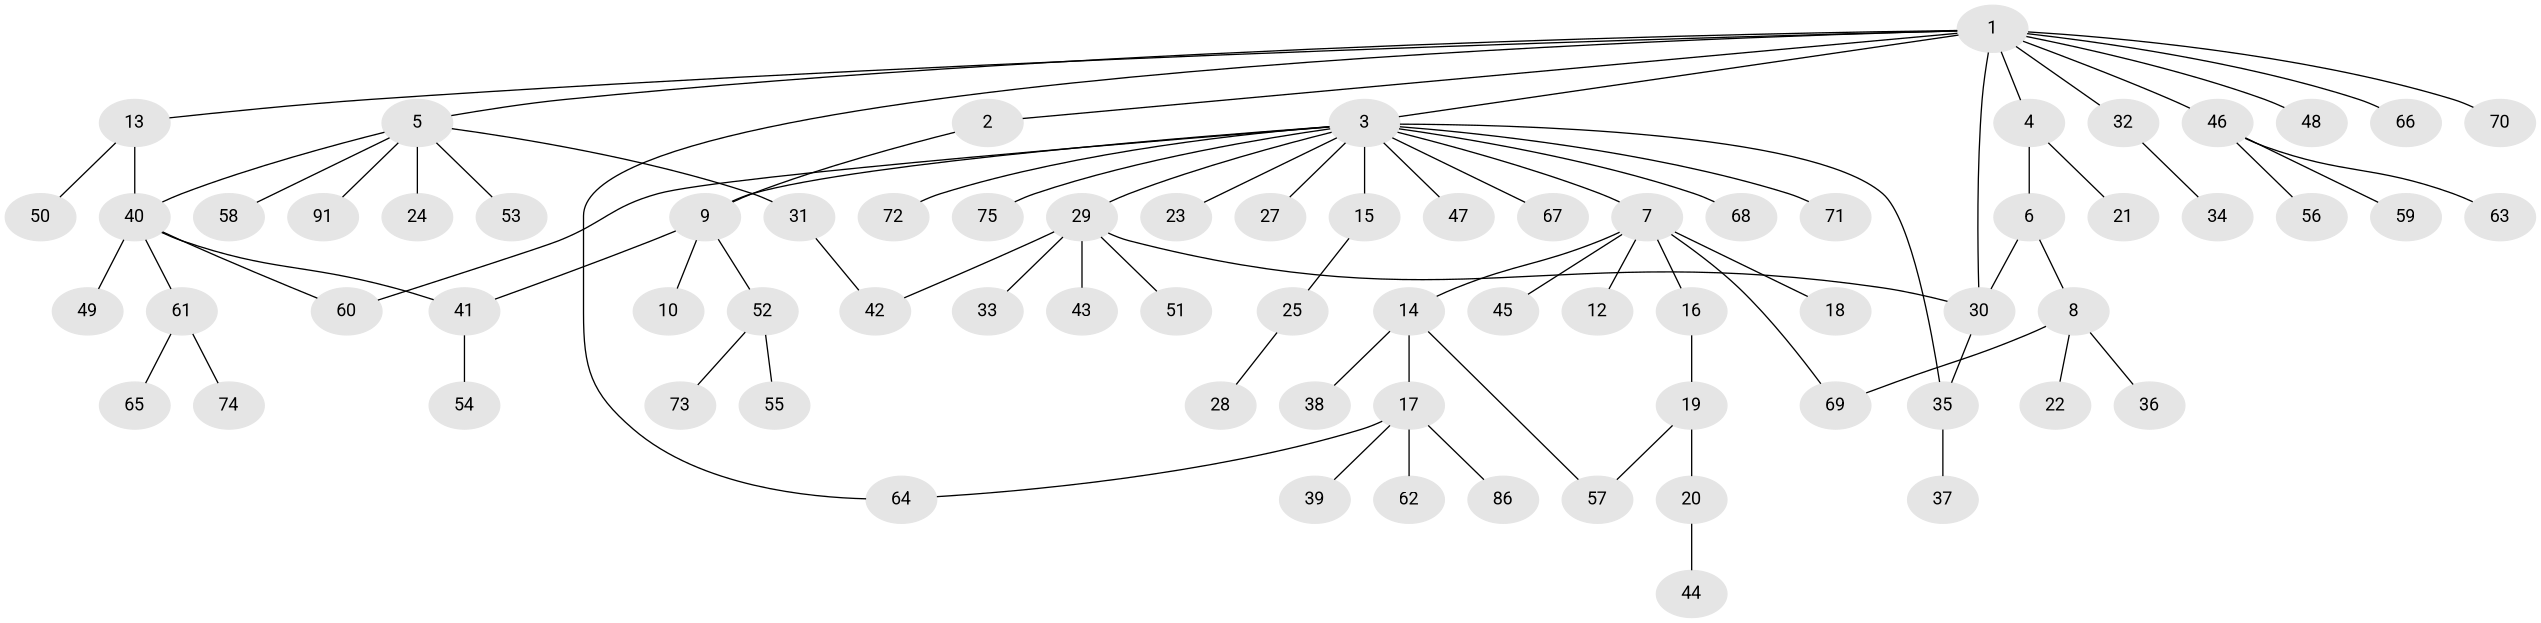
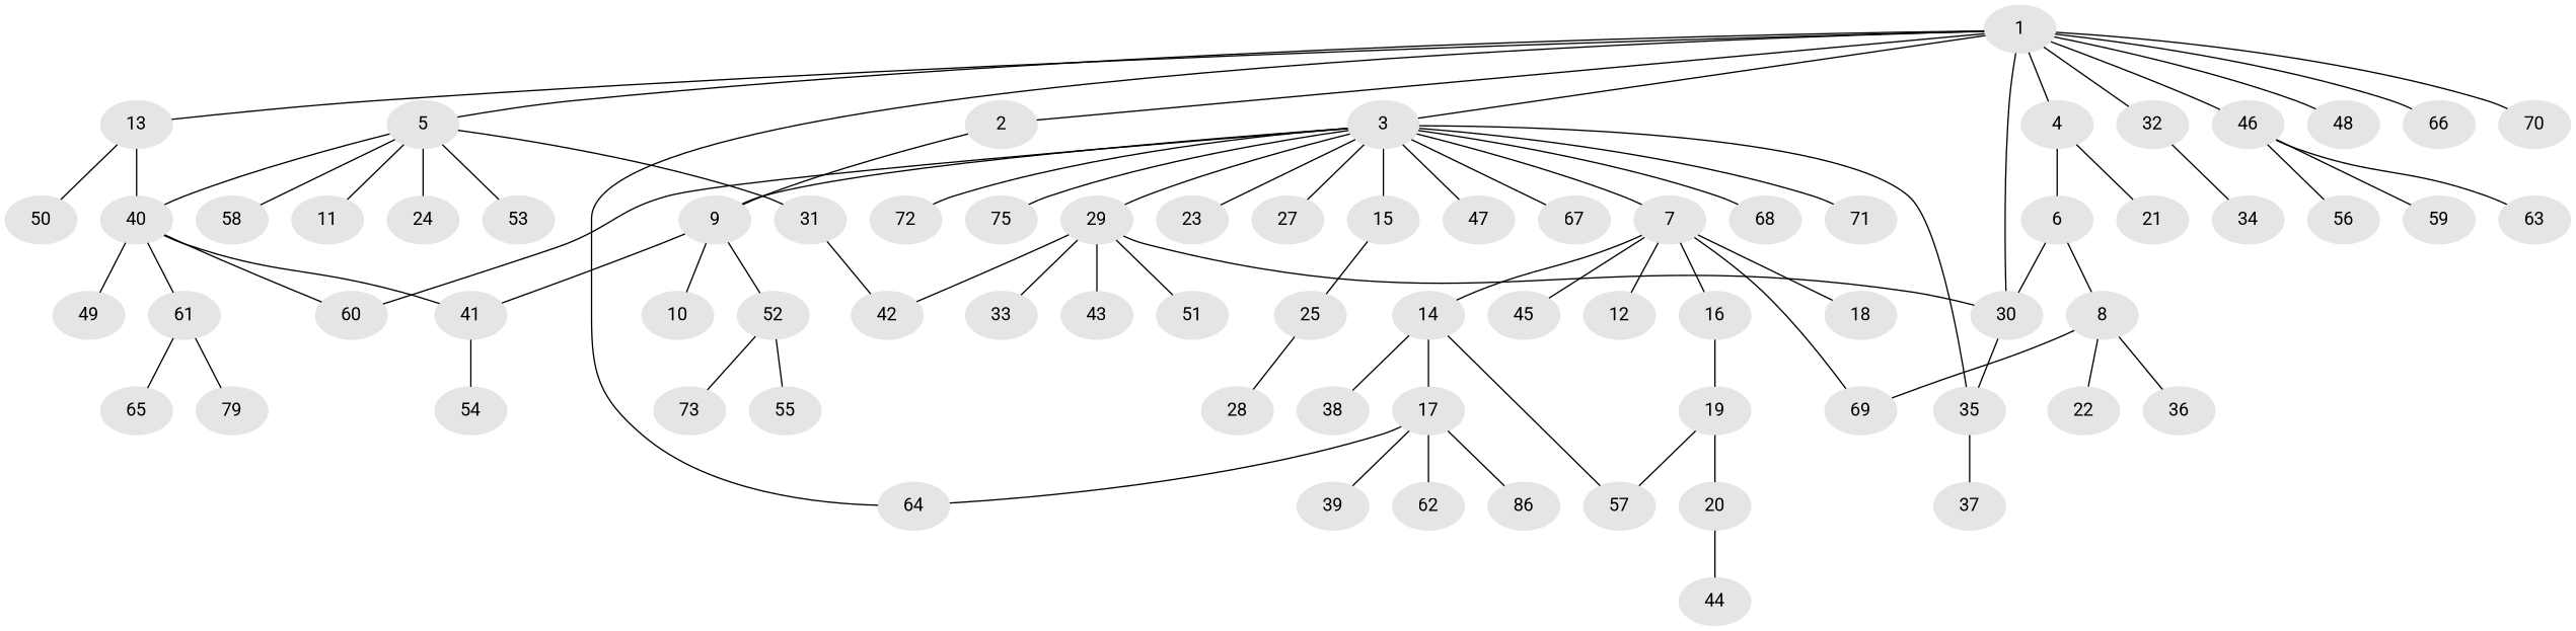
  graph {
    fontname=Roboto
    node [color=gray90 fontname=Roboto style=filled]
    edge [fontname=Roboto]
    1
    2
    3
    4
    5
    13
    30
    32
    46
    48
    64
    66
    70
    9
    7
    15
    23
    27
    29
    35
    47
    60
    67
    68
    71
    72
    75
    6
    21
-   11 [label=91]
+   11
    24
    31
    40
    53
    58
    50
    34
    56
    59
    63
    10
    41
    52
    12
    14
    16
    18
    45
    69
    25
    33
    42
    43
    51
    37
    8
    49
    61
    22
    36
    17
    38
    57
    19
    54
    55
    73
    n68 [label=86]
    39
    62
    28
    20
    44
    65
-   74
+   74 [label=79]
    1 -- 2
    1 -- 3
    1 -- 4
    1 -- 5
    1 -- 13
    1 -- 30
    1 -- 32
    1 -- 46
    1 -- 48
    1 -- 64
    1 -- 66
    1 -- 70
    2 -- 9
    3 -- 9
    3 -- 7
    3 -- 15
    3 -- 23
    3 -- 27
    3 -- 29
    3 -- 35
    3 -- 47
    3 -- 60
    3 -- 67
    3 -- 68
    3 -- 71
    3 -- 72
    3 -- 75
    4 -- 6
    4 -- 21
    5 -- 11
    5 -- 24
    5 -- 31
    5 -- 40
    5 -- 53
    5 -- 58
    13 -- 40
    13 -- 50
    30 -- 35
    32 -- 34
    46 -- 56
    46 -- 59
    46 -- 63
    9 -- 10
    9 -- 41
    9 -- 52
    7 -- 12
    7 -- 14
    7 -- 16
    7 -- 18
    7 -- 45
    7 -- 69
    15 -- 25
    29 -- 30
    29 -- 33
    29 -- 42
    29 -- 43
    29 -- 51
    35 -- 37
    6 -- 30
    6 -- 8
    31 -- 42
    40 -- 60
    40 -- 41
    40 -- 49
    40 -- 61
    41 -- 54
    52 -- 55
    52 -- 73
    14 -- 17
    14 -- 38
    14 -- 57
    16 -- 19
    25 -- 28
    8 -- 69
    8 -- 22
    8 -- 36
    61 -- 65
    61 -- 74
    17 -- 64
    17 -- n68
    17 -- 39
    17 -- 62
    19 -- 57
    19 -- 20
    20 -- 44
  }
